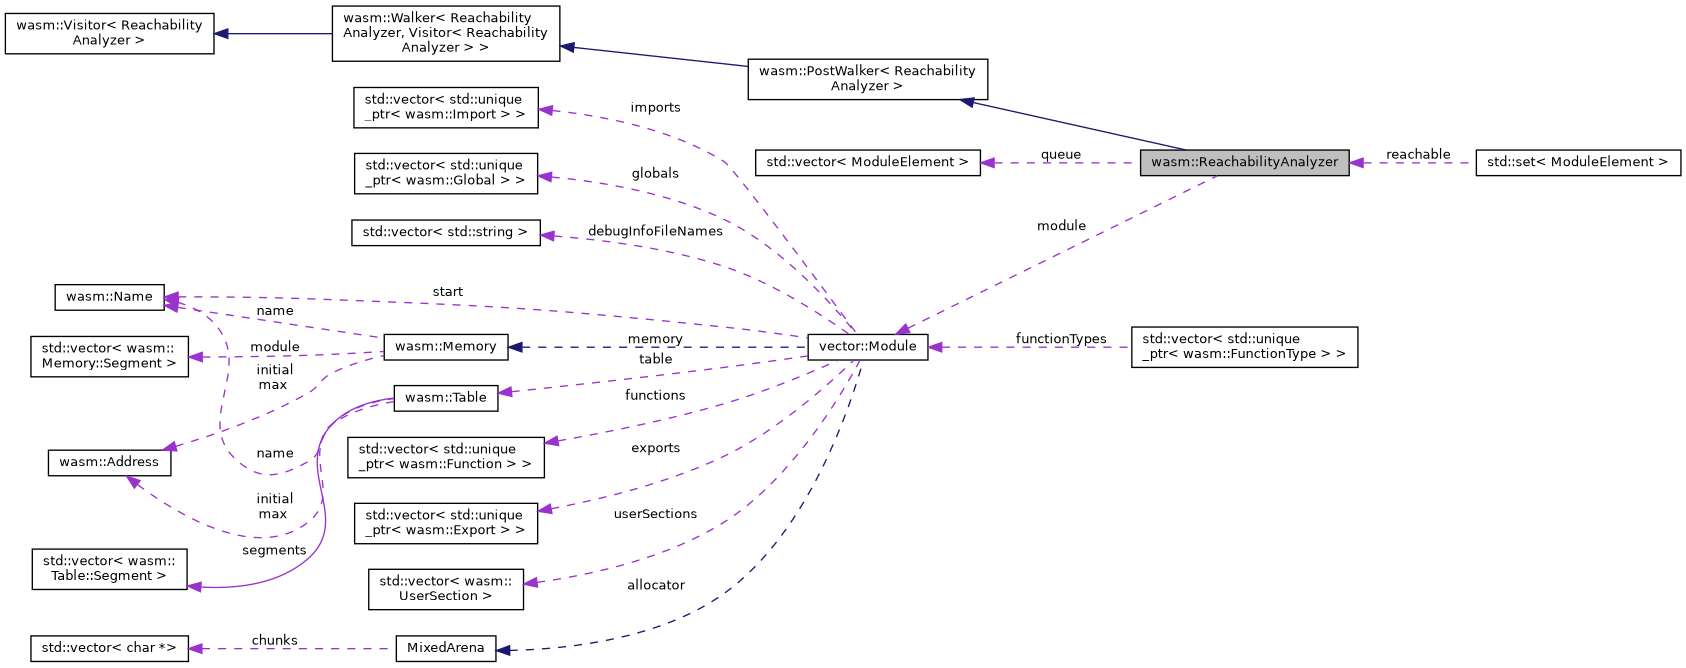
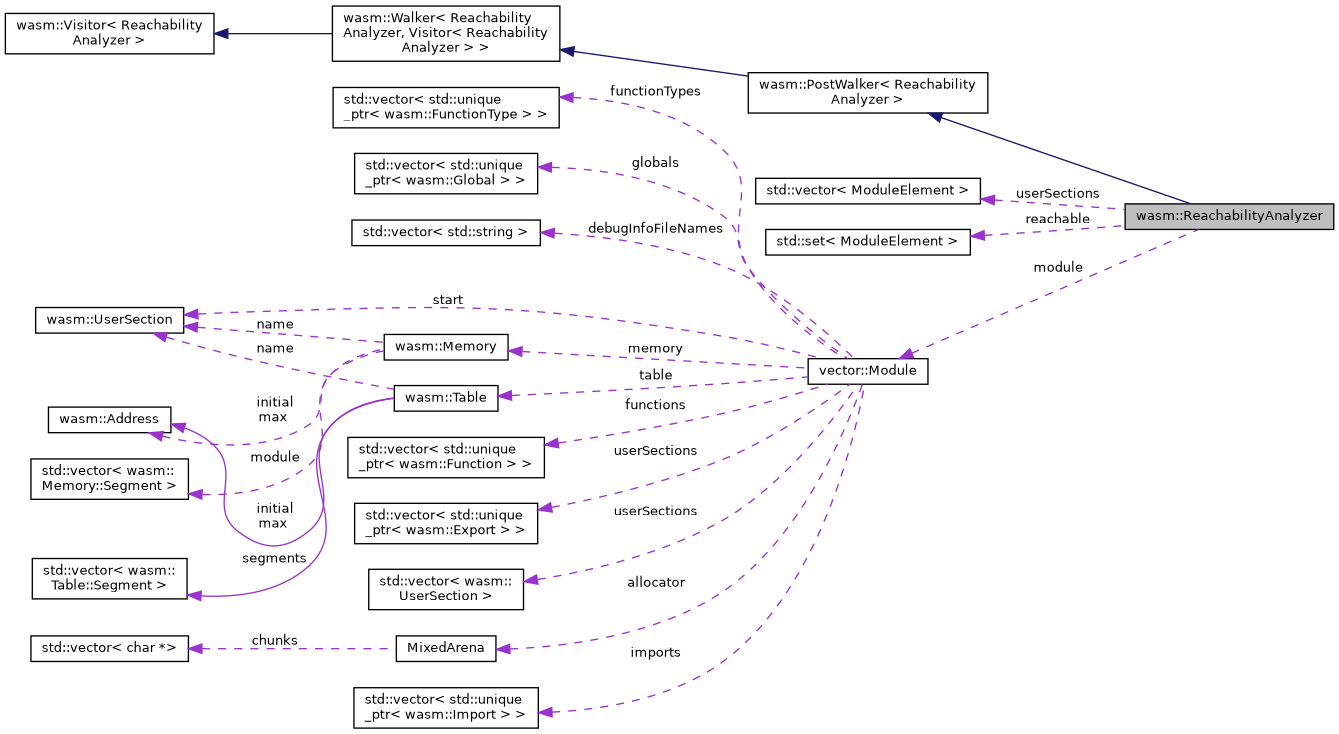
  digraph {
    rankdir=LR
    node [color=black fillcolor=white fontname=Helvetica fontsize=10 shape=record style=filled]
    edge [color=darkorchid3 dir=back fontname=Helvetica fontsize=10 labelfontname=Helvetica labelfontsize=10 style=dashed]
    n1 [fillcolor=grey75 fontcolor=black height=0.2 label="wasm::ReachabilityAnalyzer" width=0.4]
    n2 [height=0.2 label="wasm::PostWalker\< Reachability\lAnalyzer \>" width=0.4]
    n3 [height=0.2 label="wasm::Walker\< Reachability\lAnalyzer, Visitor\< Reachability\lAnalyzer \> \>" width=0.4]
    n4 [height=0.2 label="wasm::Visitor\< Reachability\lAnalyzer \>" width=0.4]
    n5 [height=0.2 label="std::vector\< ModuleElement \>" width=0.4]
    n6 [height=0.2 label="std::set\< ModuleElement \>" width=0.4]
    n7 [height=0.2 label="vector::Module" width=0.4]
-   n8 [height=0.2 label="wasm::Name" width=0.4]
+   n8 [height=0.2 label="wasm::UserSection" width=0.4]
    n9 [height=0.2 label="wasm::Memory" width=0.4]
    n10 [height=0.2 label="wasm::Table" width=0.4]
    n11 [height=0.2 label="std::vector\< std::unique\l_ptr\< wasm::Function \> \>" width=0.4]
    n12 [height=0.2 label="wasm::Address" width=0.4]
    n13 [height=0.2 label="std::vector\< wasm::\lMemory::Segment \>" width=0.4]
    n14 [height=0.2 label="std::vector\< std::unique\l_ptr\< wasm::Export \> \>" width=0.4]
    n15 [height=0.2 label="std::vector\< wasm::\lTable::Segment \>" width=0.4]
    n16 [height=0.2 label="std::vector\< wasm::\lUserSection \>" width=0.4]
    n17 [height=0.2 label=MixedArena width=0.4]
    n18 [height=0.2 label="std::vector\< char *\>" width=0.4]
    n19 [height=0.2 label="std::vector\< std::unique\l_ptr\< wasm::Import \> \>" width=0.4]
    n20 [height=0.2 label="std::vector\< std::unique\l_ptr\< wasm::FunctionType \> \>" width=0.4]
    n21 [height=0.2 label="std::vector\< std::unique\l_ptr\< wasm::Global \> \>" width=0.4]
    n22 [height=0.2 label="std::vector\< std::string \>" width=0.4]
    n2 -> n1 [color=midnightblue style=solid]
    n3 -> n2 [color=midnightblue style=solid]
    n4 -> n3 [color=midnightblue style=solid]
-   n5 -> n1 [label=" queue"]
-   n1 -> n6 [label=" reachable"]
+   n5 -> n1 [label=" userSections"]
+   n6 -> n1 [label=" reachable"]
    n7 -> n1 [label=" module"]
    n8 -> n7 [label=" start"]
    n8 -> n9 [label=" name"]
    n8 -> n10 [label=" name"]
-   n9 -> n7 [color=midnightblue label=" memory"]
+   n9 -> n7 [label=" memory"]
    n10 -> n7 [label=" table"]
    n11 -> n7 [label=" functions"]
    n12 -> n9 [label=" initial\nmax"]
-   n12 -> n10 [label=" initial\nmax"]
+   n12 -> n10 [label=" initial\nmax" style=solid]
    n13 -> n9 [label=" module"]
-   n14 -> n7 [label=" exports"]
+   n14 -> n7 [label=" userSections"]
    n15 -> n10 [label=" segments" style=solid]
    n16 -> n7 [label=" userSections"]
-   n17 -> n7 [color=midnightblue label=" allocator"]
+   n17 -> n7 [label=" allocator"]
    n18 -> n17 [label=" chunks"]
    n19 -> n7 [label=" imports"]
-   n7 -> n20 [label=" functionTypes"]
+   n20 -> n7 [label=" functionTypes"]
    n21 -> n7 [label=" globals"]
    n22 -> n7 [label=" debugInfoFileNames"]
  }
